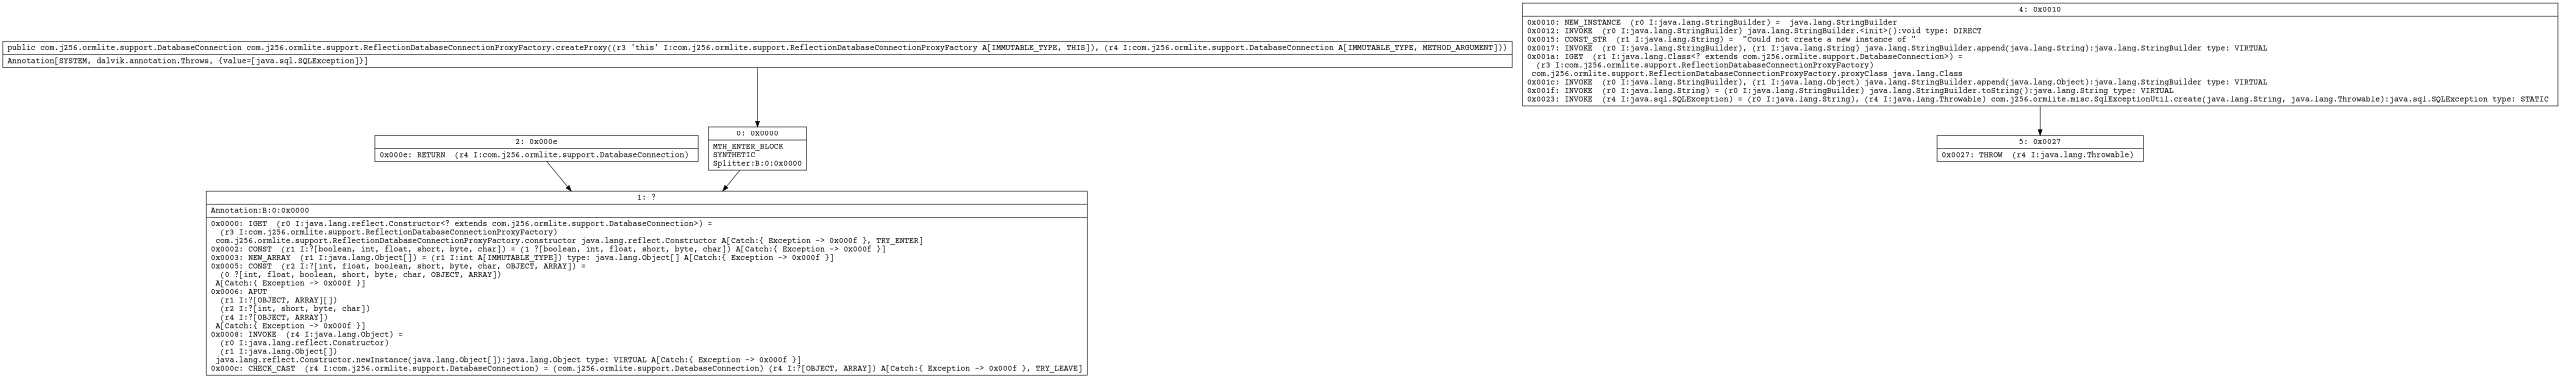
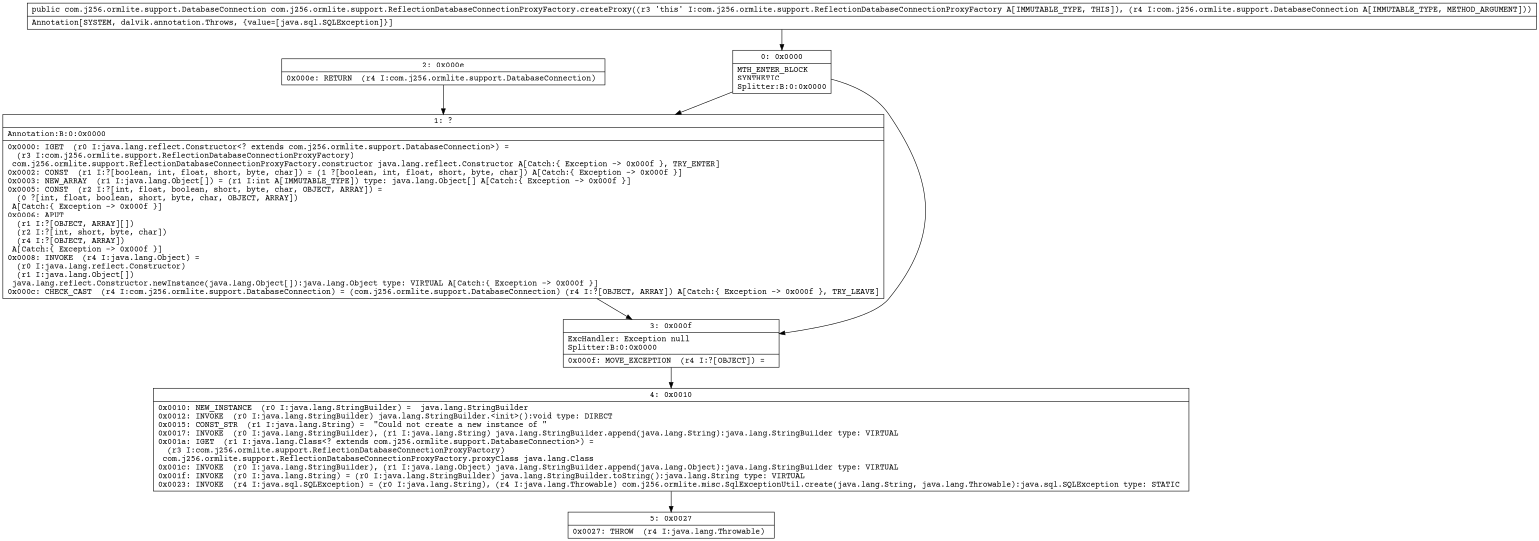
  digraph {
    fontname="Courier Prime"
    node [fontname="Courier Prime" shape=record]
    edge [fontname="Courier Prime"]
    n1 [label="{0\:\ 0x0000|MTH_ENTER_BLOCK\lSYNTHETIC\lSplitter:B:0:0x0000\l}"]
    n2 [label="{1\:\ ?|Annotation:B:0:0x0000\l|0x0000: IGET  (r0 I:java.lang.reflect.Constructor\<? extends com.j256.ormlite.support.DatabaseConnection\>) = \l  (r3 I:com.j256.ormlite.support.ReflectionDatabaseConnectionProxyFactory)\l com.j256.ormlite.support.ReflectionDatabaseConnectionProxyFactory.constructor java.lang.reflect.Constructor A[Catch:\{ Exception \-\> 0x000f \}, TRY_ENTER]\l0x0002: CONST  (r1 I:?[boolean, int, float, short, byte, char]) = (1 ?[boolean, int, float, short, byte, char]) A[Catch:\{ Exception \-\> 0x000f \}]\l0x0003: NEW_ARRAY  (r1 I:java.lang.Object[]) = (r1 I:int A[IMMUTABLE_TYPE]) type: java.lang.Object[] A[Catch:\{ Exception \-\> 0x000f \}]\l0x0005: CONST  (r2 I:?[int, float, boolean, short, byte, char, OBJECT, ARRAY]) = \l  (0 ?[int, float, boolean, short, byte, char, OBJECT, ARRAY])\l A[Catch:\{ Exception \-\> 0x000f \}]\l0x0006: APUT  \l  (r1 I:?[OBJECT, ARRAY][])\l  (r2 I:?[int, short, byte, char])\l  (r4 I:?[OBJECT, ARRAY])\l A[Catch:\{ Exception \-\> 0x000f \}]\l0x0008: INVOKE  (r4 I:java.lang.Object) = \l  (r0 I:java.lang.reflect.Constructor)\l  (r1 I:java.lang.Object[])\l java.lang.reflect.Constructor.newInstance(java.lang.Object[]):java.lang.Object type: VIRTUAL A[Catch:\{ Exception \-\> 0x000f \}]\l0x000c: CHECK_CAST  (r4 I:com.j256.ormlite.support.DatabaseConnection) = (com.j256.ormlite.support.DatabaseConnection) (r4 I:?[OBJECT, ARRAY]) A[Catch:\{ Exception \-\> 0x000f \}, TRY_LEAVE]\l}"]
+   n3 [label="{3\:\ 0x000f|ExcHandler: Exception null\lSplitter:B:0:0x0000\l|0x000f: MOVE_EXCEPTION  (r4 I:?[OBJECT]) =  \l}"]
    n4 [label="{4\:\ 0x0010|0x0010: NEW_INSTANCE  (r0 I:java.lang.StringBuilder) =  java.lang.StringBuilder \l0x0012: INVOKE  (r0 I:java.lang.StringBuilder) java.lang.StringBuilder.\<init\>():void type: DIRECT \l0x0015: CONST_STR  (r1 I:java.lang.String) =  \"Could not create a new instance of \" \l0x0017: INVOKE  (r0 I:java.lang.StringBuilder), (r1 I:java.lang.String) java.lang.StringBuilder.append(java.lang.String):java.lang.StringBuilder type: VIRTUAL \l0x001a: IGET  (r1 I:java.lang.Class\<? extends com.j256.ormlite.support.DatabaseConnection\>) = \l  (r3 I:com.j256.ormlite.support.ReflectionDatabaseConnectionProxyFactory)\l com.j256.ormlite.support.ReflectionDatabaseConnectionProxyFactory.proxyClass java.lang.Class \l0x001c: INVOKE  (r0 I:java.lang.StringBuilder), (r1 I:java.lang.Object) java.lang.StringBuilder.append(java.lang.Object):java.lang.StringBuilder type: VIRTUAL \l0x001f: INVOKE  (r0 I:java.lang.String) = (r0 I:java.lang.StringBuilder) java.lang.StringBuilder.toString():java.lang.String type: VIRTUAL \l0x0023: INVOKE  (r4 I:java.sql.SQLException) = (r0 I:java.lang.String), (r4 I:java.lang.Throwable) com.j256.ormlite.misc.SqlExceptionUtil.create(java.lang.String, java.lang.Throwable):java.sql.SQLException type: STATIC \l}"]
    n5 [label="{2\:\ 0x000e|0x000e: RETURN  (r4 I:com.j256.ormlite.support.DatabaseConnection) \l}"]
    n6 [label="{5\:\ 0x0027|0x0027: THROW  (r4 I:java.lang.Throwable) \l}"]
    n7 [label="{public com.j256.ormlite.support.DatabaseConnection com.j256.ormlite.support.ReflectionDatabaseConnectionProxyFactory.createProxy((r3 'this' I:com.j256.ormlite.support.ReflectionDatabaseConnectionProxyFactory A[IMMUTABLE_TYPE, THIS]), (r4 I:com.j256.ormlite.support.DatabaseConnection A[IMMUTABLE_TYPE, METHOD_ARGUMENT]))  | Annotation[SYSTEM, dalvik.annotation.Throws, \{value=[java.sql.SQLException]\}]\l}"]
    n1 -> n2
+   n1 -> n3
+   n2 -> n3
+   n3 -> n4
    n4 -> n6
    n5 -> n2
    n7 -> n1
  }
